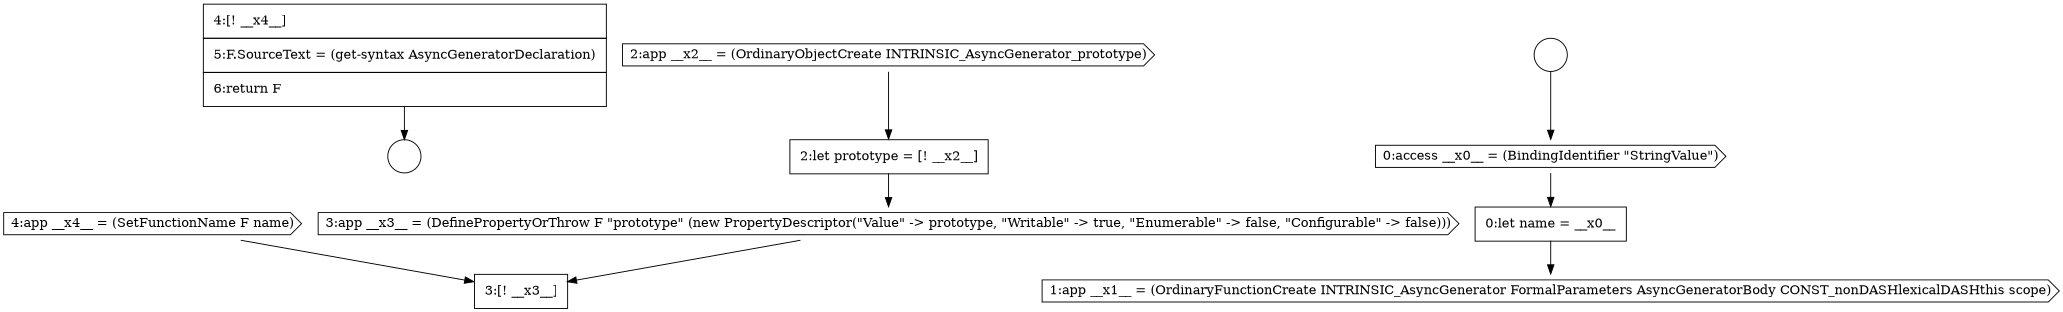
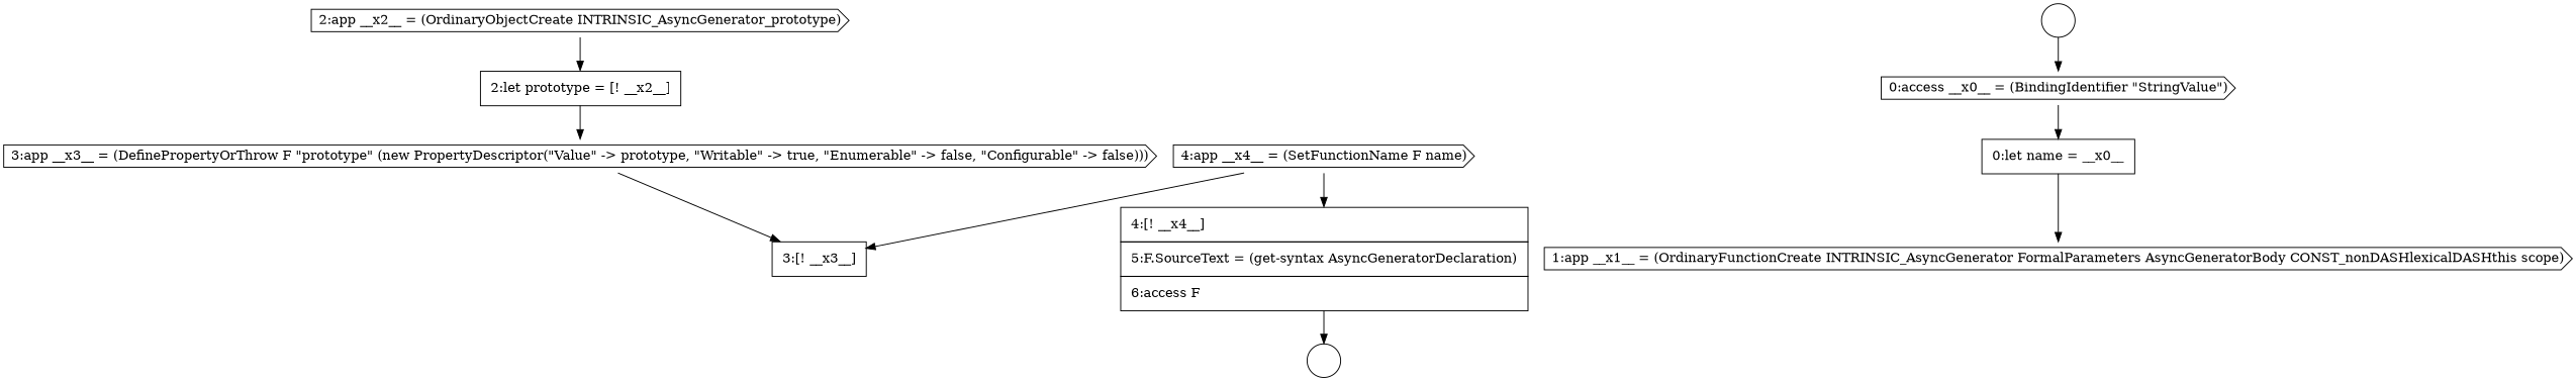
  digraph {
    node [color=black fillcolor=white shape=cds style=filled]
    edge [color=black]
    n1 [label=" " shape=circle]
    n2 [label=<<font color="black">     <table border="0" cellborder="1" cellspacing="0" cellpadding="10">       <tr><td align="left">3:[! __x3__]</td></tr>     </table>   </font>> margin=0 shape=none]
    n3 [label=<<font color="black">4:app __x4__ = (SetFunctionName F name)</font>>]
-   n4 [label=<<font color="black">     <table border="0" cellborder="1" cellspacing="0" cellpadding="10">       <tr><td align="left">4:[! __x4__]</td></tr>       <tr><td align="left">5:F.SourceText = (get-syntax AsyncGeneratorDeclaration)</td></tr>       <tr><td align="left">6:return F</td></tr>     </table>   </font>> margin=0 shape=none]
+   n4 [label=<<font color="black">     <table border="0" cellborder="1" cellspacing="0" cellpadding="10">       <tr><td align="left">4:[! __x4__]</td></tr>       <tr><td align="left">5:F.SourceText = (get-syntax AsyncGeneratorDeclaration)</td></tr>       <tr><td align="left">6:access F</td></tr>     </table>   </font>> margin=0 shape=none]
    n5 [label=<<font color="black">2:app __x2__ = (OrdinaryObjectCreate INTRINSIC_AsyncGenerator_prototype)</font>>]
    n6 [label=<<font color="black">     <table border="0" cellborder="1" cellspacing="0" cellpadding="10">       <tr><td align="left">2:let prototype = [! __x2__]</td></tr>     </table>   </font>> margin=0 shape=none]
    n7 [label=" " shape=circle]
    n8 [label=<<font color="black">0:access __x0__ = (BindingIdentifier &quot;StringValue&quot;)</font>>]
    n9 [label=<<font color="black">     <table border="0" cellborder="1" cellspacing="0" cellpadding="10">       <tr><td align="left">0:let name = __x0__</td></tr>     </table>   </font>> margin=0 shape=none]
    n10 [label=<<font color="black">3:app __x3__ = (DefinePropertyOrThrow F &quot;prototype&quot; (new PropertyDescriptor(&quot;Value&quot; -&gt; prototype, &quot;Writable&quot; -&gt; true, &quot;Enumerable&quot; -&gt; false, &quot;Configurable&quot; -&gt; false)))</font>>]
    n11 [label=<<font color="black">1:app __x1__ = (OrdinaryFunctionCreate INTRINSIC_AsyncGenerator FormalParameters AsyncGeneratorBody CONST_nonDASHlexicalDASHthis scope)</font>>]
    n3 -> n2
+   n3 -> n4
    n4 -> n1
    n5 -> n6
    n6 -> n10
    n7 -> n8
    n8 -> n9
    n9 -> n11
    n10 -> n2
  }
